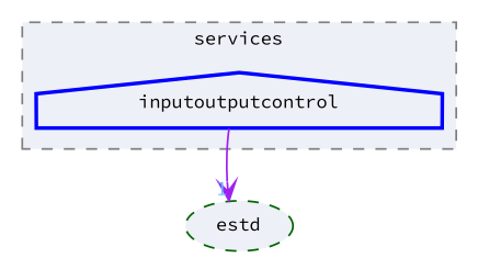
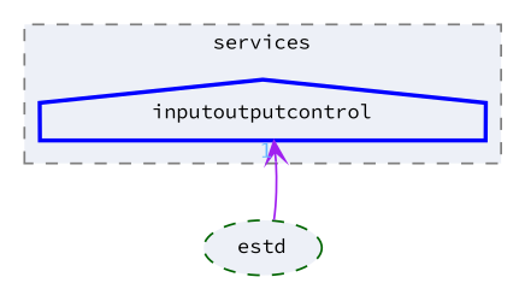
  digraph {
    compound=true
    fontname="Source Code Pro"
    node [fillcolor="#edf0f7" fontname="Source Code Pro" fontsize=10]
    n1 [color=blue height=0.2 label=inputoutputcontrol shape=house style="filled,bold" width=0.4]
    n2 [color=darkgreen height=0.2 label=estd shape=ellipse style="filled,dashed" width=0.4]
    subgraph cluster_1 {
      bgcolor="#edf0f7"
      fontsize=10
      label=services
      pencolor=grey50
      style="filled,dashed"
      n1
    }
-   n1 -> n2 [color=purple fontcolor=steelblue1 fontname="Source Code Pro" fontsize=10 headlabel=1 labeldistance=1.5 labelfontname=Helvetica labelfontsize=10 style=solid arrowhead=vee]
+   n2 -> n1 [color=purple fontcolor=steelblue1 fontname="Source Code Pro" fontsize=10 headlabel=1 labeldistance=1.5 labelfontname=Helvetica labelfontsize=10 style=solid arrowhead=vee]
  }
